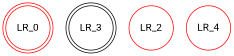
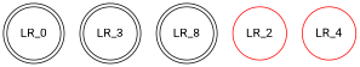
  digraph {
    rankdir=TB
    fontname=Roboto
    node [shape=doublecircle fontname=Roboto]
-   LR_0 [color=red]
+   LR_0
    LR_3
+   LR_8
    LR_2 [color=red shape=circle]
    LR_4 [color=red shape=circle]
  }
